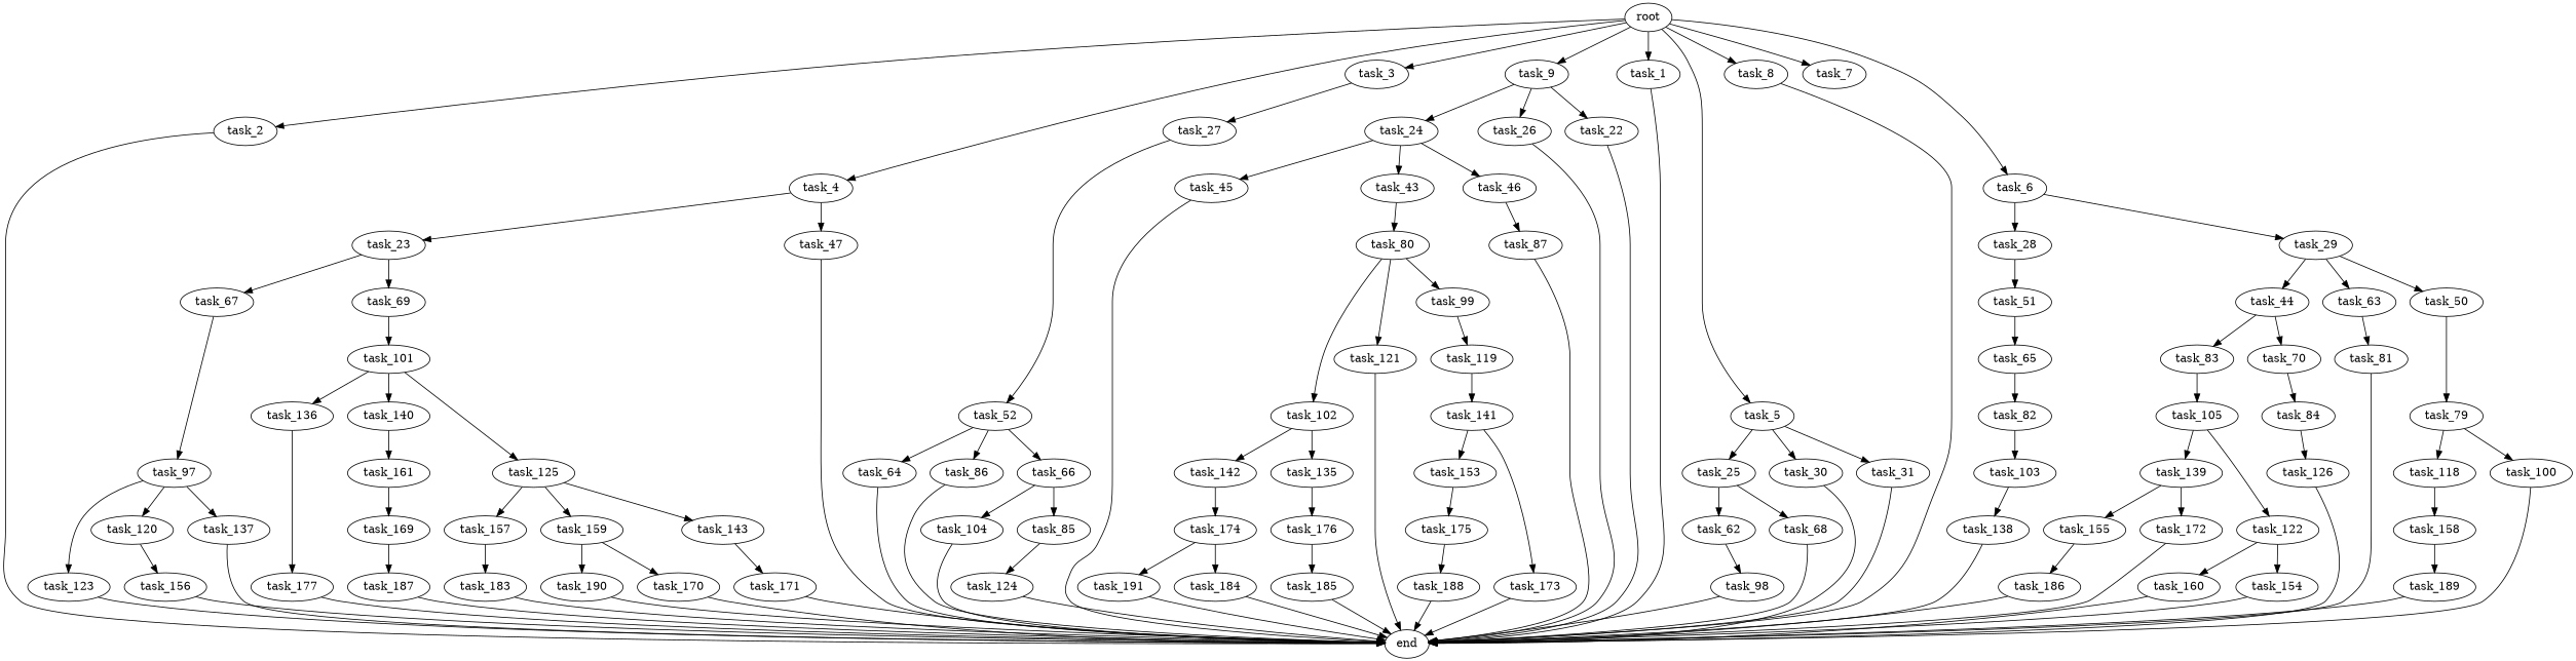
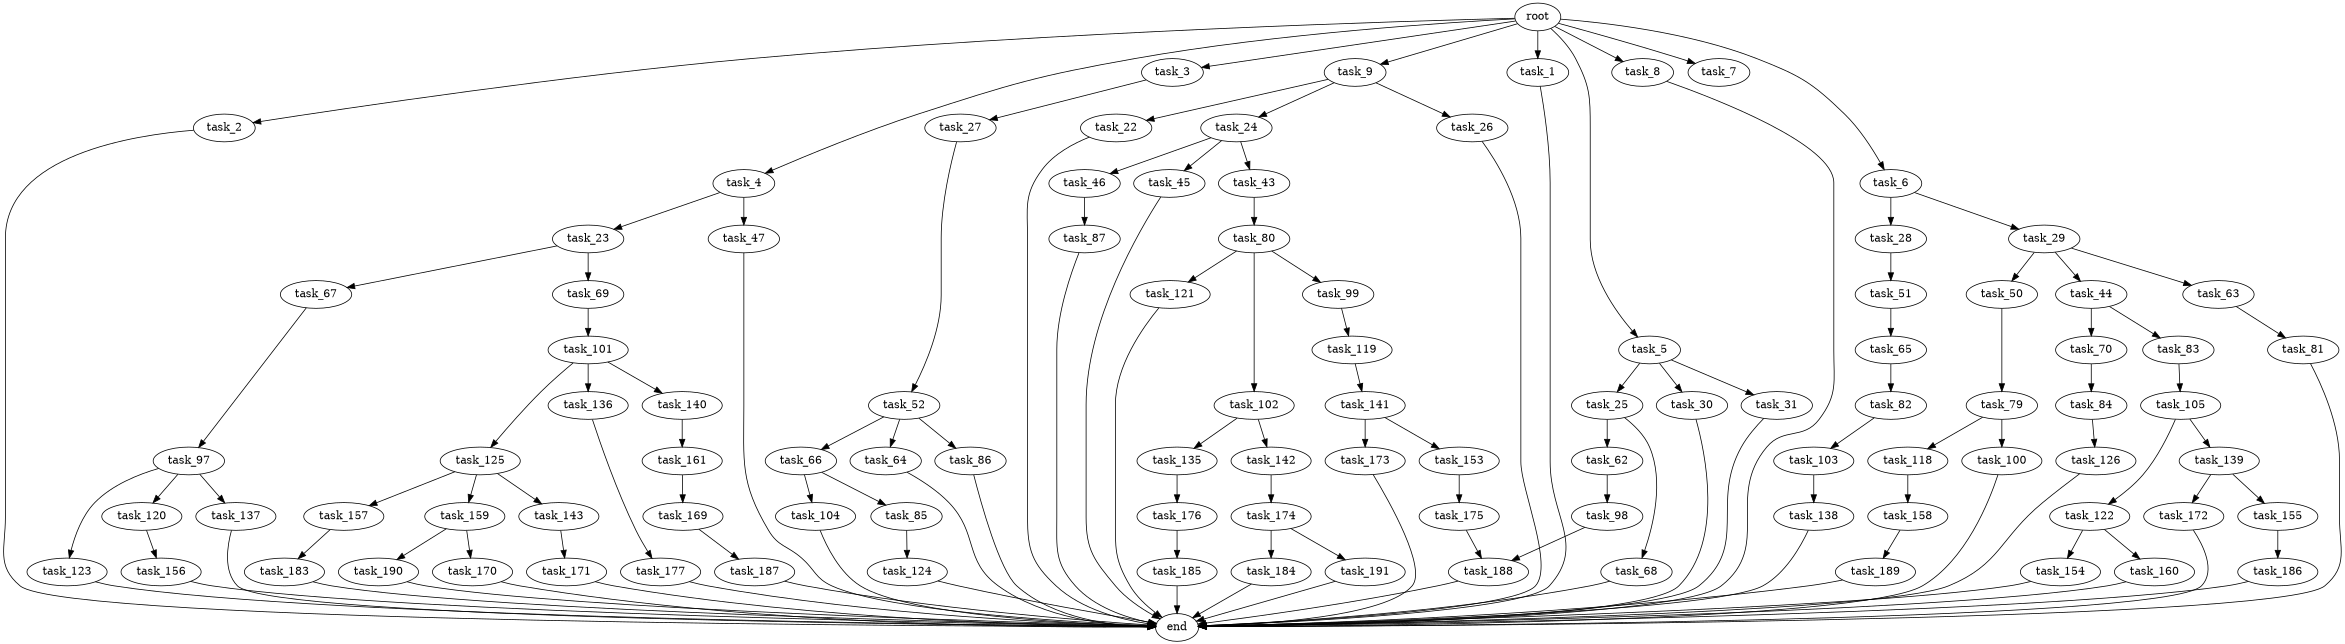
  digraph {
    task_118
    task_158
    task_189
    task_102
    task_142
    task_135
    task_174
    task_176
    task_65
    task_82
    task_103
    task_185
    end
    task_67
    task_97
    task_123
    task_120
    task_137
    task_191
    task_184
    task_156
    task_190
    task_105
    task_139
    task_122
    task_155
    task_172
    task_160
    task_154
    task_119
    task_141
    task_153
    task_173
    task_45
    task_25
    task_62
    task_68
    task_98
    task_44
    task_83
    task_70
    task_84
    task_177
    task_170
    task_138
    task_186
    task_28
    task_51
    task_136
    task_157
    task_183
    task_159
    task_121
    task_140
    task_161
    task_169
    task_175
    task_188
    task_126
    task_52
    task_64
    task_86
    task_66
    task_104
    task_85
    task_2
    task_30
    task_31
    task_187
    task_4
    task_23
    task_47
    task_69
    n74 [label=task_43]
    task_80
    task_99
    task_124
    task_101
    task_100
    task_24
    task_46
    task_87
    task_3
    task_27
    task_9
    task_26
    task_22
    task_143
    task_171
    task_125
    task_1
    task_5
    task_8
    task_63
    task_81
    task_50
    task_79
    task_29
    root
    task_7
    task_6
    task_118 -> task_158
    task_158 -> task_189
    task_189 -> end
    task_102 -> task_142
    task_102 -> task_135
    task_142 -> task_174
    task_135 -> task_176
    task_174 -> task_191
    task_174 -> task_184
    task_176 -> task_185
    task_65 -> task_82
    task_82 -> task_103
    task_103 -> task_138
    task_185 -> end
    task_67 -> task_97
    task_97 -> task_123
    task_97 -> task_120
    task_97 -> task_137
    task_123 -> end
    task_120 -> task_156
    task_137 -> end
    task_191 -> end
    task_184 -> end
    task_156 -> end
    task_190 -> end
    task_105 -> task_139
    task_105 -> task_122
    task_139 -> task_155
    task_139 -> task_172
    task_122 -> task_160
    task_122 -> task_154
    task_155 -> task_186
    task_172 -> end
    task_160 -> end
    task_154 -> end
    task_119 -> task_141
    task_141 -> task_153
    task_141 -> task_173
    task_153 -> task_175
    task_173 -> end
    task_45 -> end
    task_25 -> task_62
    task_25 -> task_68
    task_62 -> task_98
    task_68 -> end
-   task_98 -> end
+   task_98 -> task_188
    task_44 -> task_83
    task_44 -> task_70
    task_83 -> task_105
    task_70 -> task_84
    task_84 -> task_126
    task_177 -> end
    task_170 -> end
    task_138 -> end
    task_186 -> end
    task_28 -> task_51
    task_51 -> task_65
    task_136 -> task_177
    task_157 -> task_183
    task_183 -> end
    task_159 -> task_190
    task_159 -> task_170
    task_121 -> end
    task_140 -> task_161
    task_161 -> task_169
    task_169 -> task_187
    task_175 -> task_188
    task_188 -> end
    task_126 -> end
    task_52 -> task_64
    task_52 -> task_86
    task_52 -> task_66
    task_64 -> end
    task_86 -> end
    task_66 -> task_104
    task_66 -> task_85
    task_104 -> end
    task_85 -> task_124
    task_2 -> end
    task_30 -> end
    task_31 -> end
    task_187 -> end
    task_4 -> task_23
    task_4 -> task_47
    task_23 -> task_67
    task_23 -> task_69
    task_47 -> end
    task_69 -> task_101
    n74 -> task_80
    task_80 -> task_102
    task_80 -> task_121
    task_80 -> task_99
    task_99 -> task_119
    task_124 -> end
    task_101 -> task_136
    task_101 -> task_140
    task_101 -> task_125
    task_100 -> end
    task_24 -> task_45
    task_24 -> n74
    task_24 -> task_46
    task_46 -> task_87
    task_87 -> end
    task_3 -> task_27
    task_27 -> task_52
    task_9 -> task_24
    task_9 -> task_26
    task_9 -> task_22
    task_26 -> end
    task_22 -> end
    task_143 -> task_171
    task_171 -> end
    task_125 -> task_157
    task_125 -> task_159
    task_125 -> task_143
    task_1 -> end
    task_5 -> task_25
    task_5 -> task_30
    task_5 -> task_31
    task_8 -> end
    task_63 -> task_81
    task_81 -> end
    task_50 -> task_79
    task_79 -> task_118
    task_79 -> task_100
    task_29 -> task_44
    task_29 -> task_63
    task_29 -> task_50
    root -> task_2
    root -> task_4
    root -> task_3
    root -> task_9
    root -> task_1
    root -> task_5
    root -> task_8
    root -> task_7
    root -> task_6
    task_6 -> task_28
    task_6 -> task_29
  }
